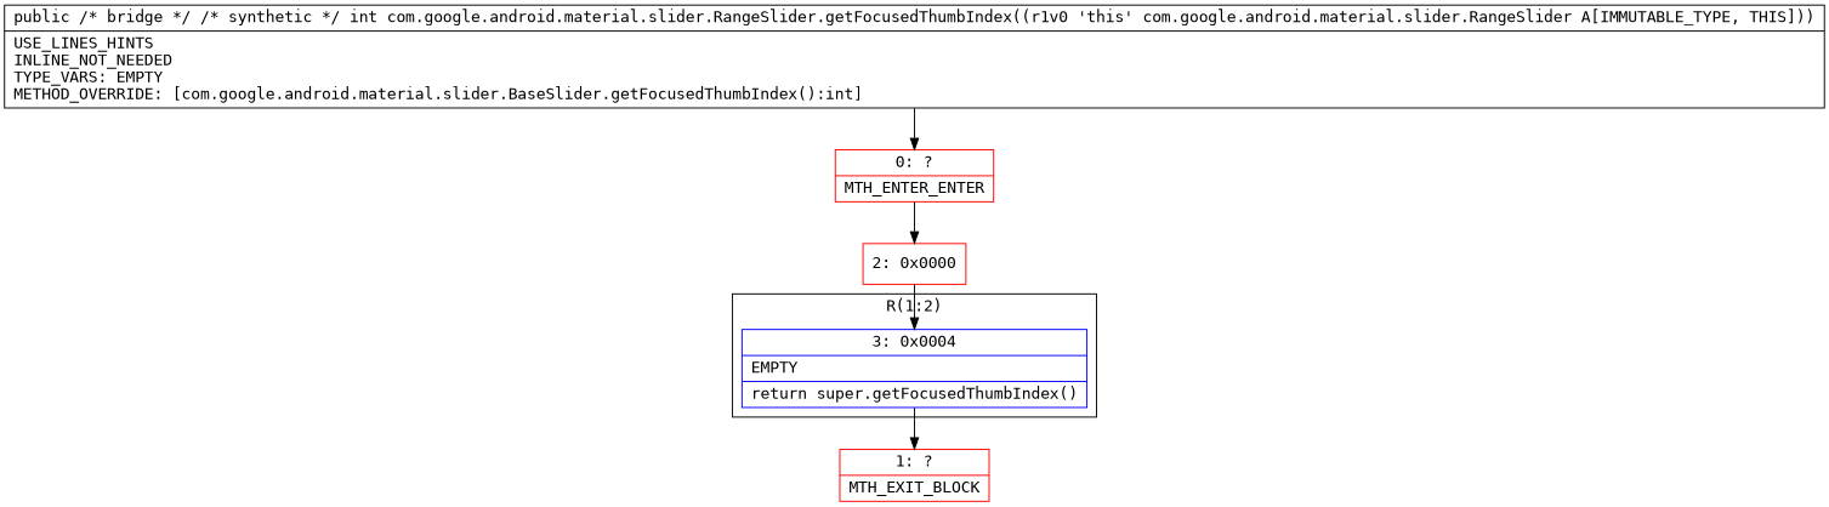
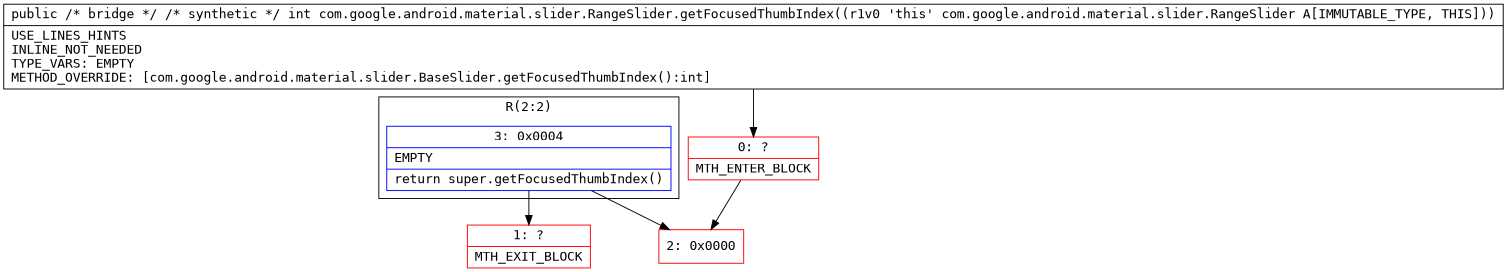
  digraph {
    fontname="DejaVu Sans Mono"
    node [color=red fontname="DejaVu Sans Mono" shape=record]
    edge [fontname="DejaVu Sans Mono"]
    n1 [color=blue label="{3\:\ 0x0004|EMPTY\l|return super.getFocusedThumbIndex()\l}"]
    n2 [label="{1\:\ ?|MTH_EXIT_BLOCK\l}"]
-   n3 [label="{0\:\ ?|MTH_ENTER_ENTER\l}"]
+   n3 [label="{0\:\ ?|MTH_ENTER_BLOCK\l}"]
    n4 [label="{2\:\ 0x0000}"]
    n5 [label="{public \/* bridge *\/ \/* synthetic *\/ int com.google.android.material.slider.RangeSlider.getFocusedThumbIndex((r1v0 'this' com.google.android.material.slider.RangeSlider A[IMMUTABLE_TYPE, THIS]))  | USE_LINES_HINTS\lINLINE_NOT_NEEDED\lTYPE_VARS: EMPTY\lMETHOD_OVERRIDE: [com.google.android.material.slider.BaseSlider.getFocusedThumbIndex():int]\l}" color=""]
    subgraph cluster_1 {
-     label="R(1:2)"
+     label="R(2:2)"
      n1
    }
    n1 -> n2
    n3 -> n4
-   n4 -> n1
+   n1 -> n4
    n5 -> n3
  }
